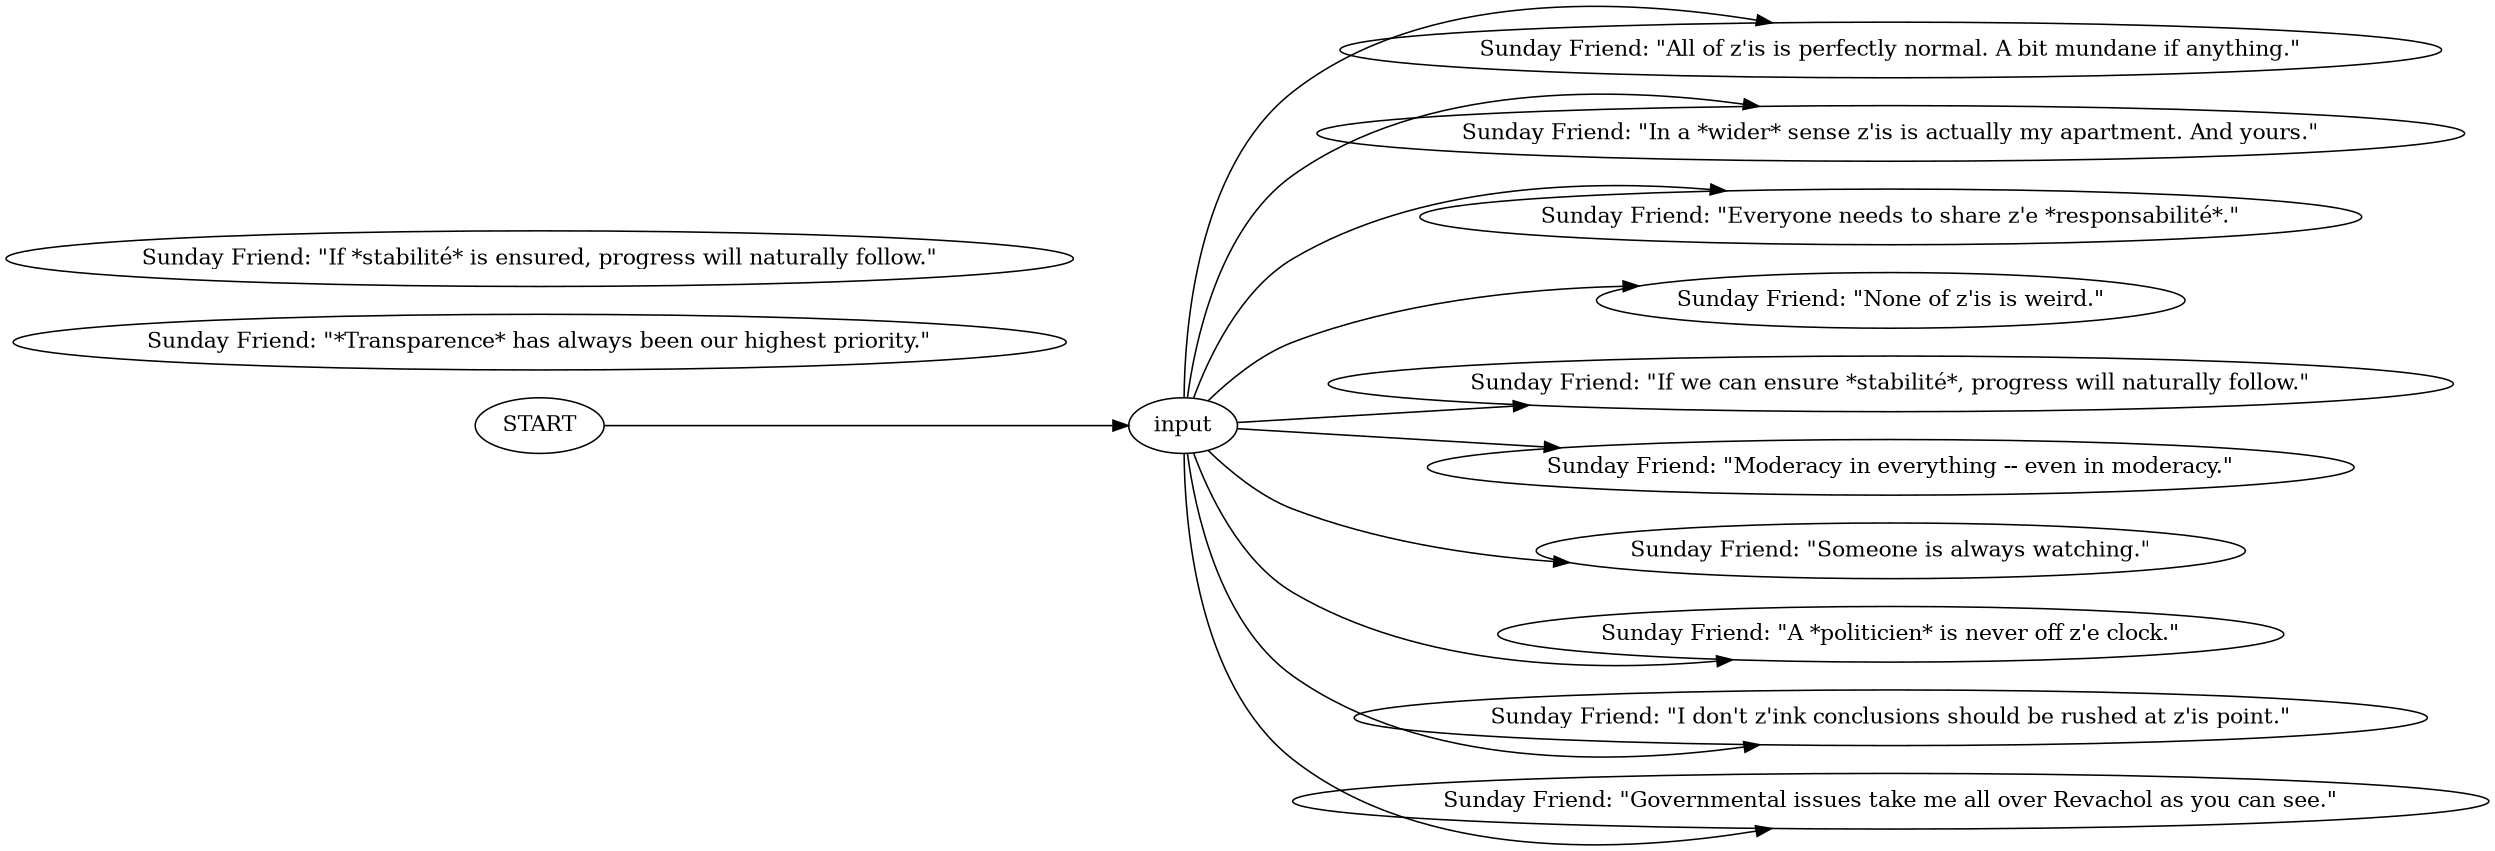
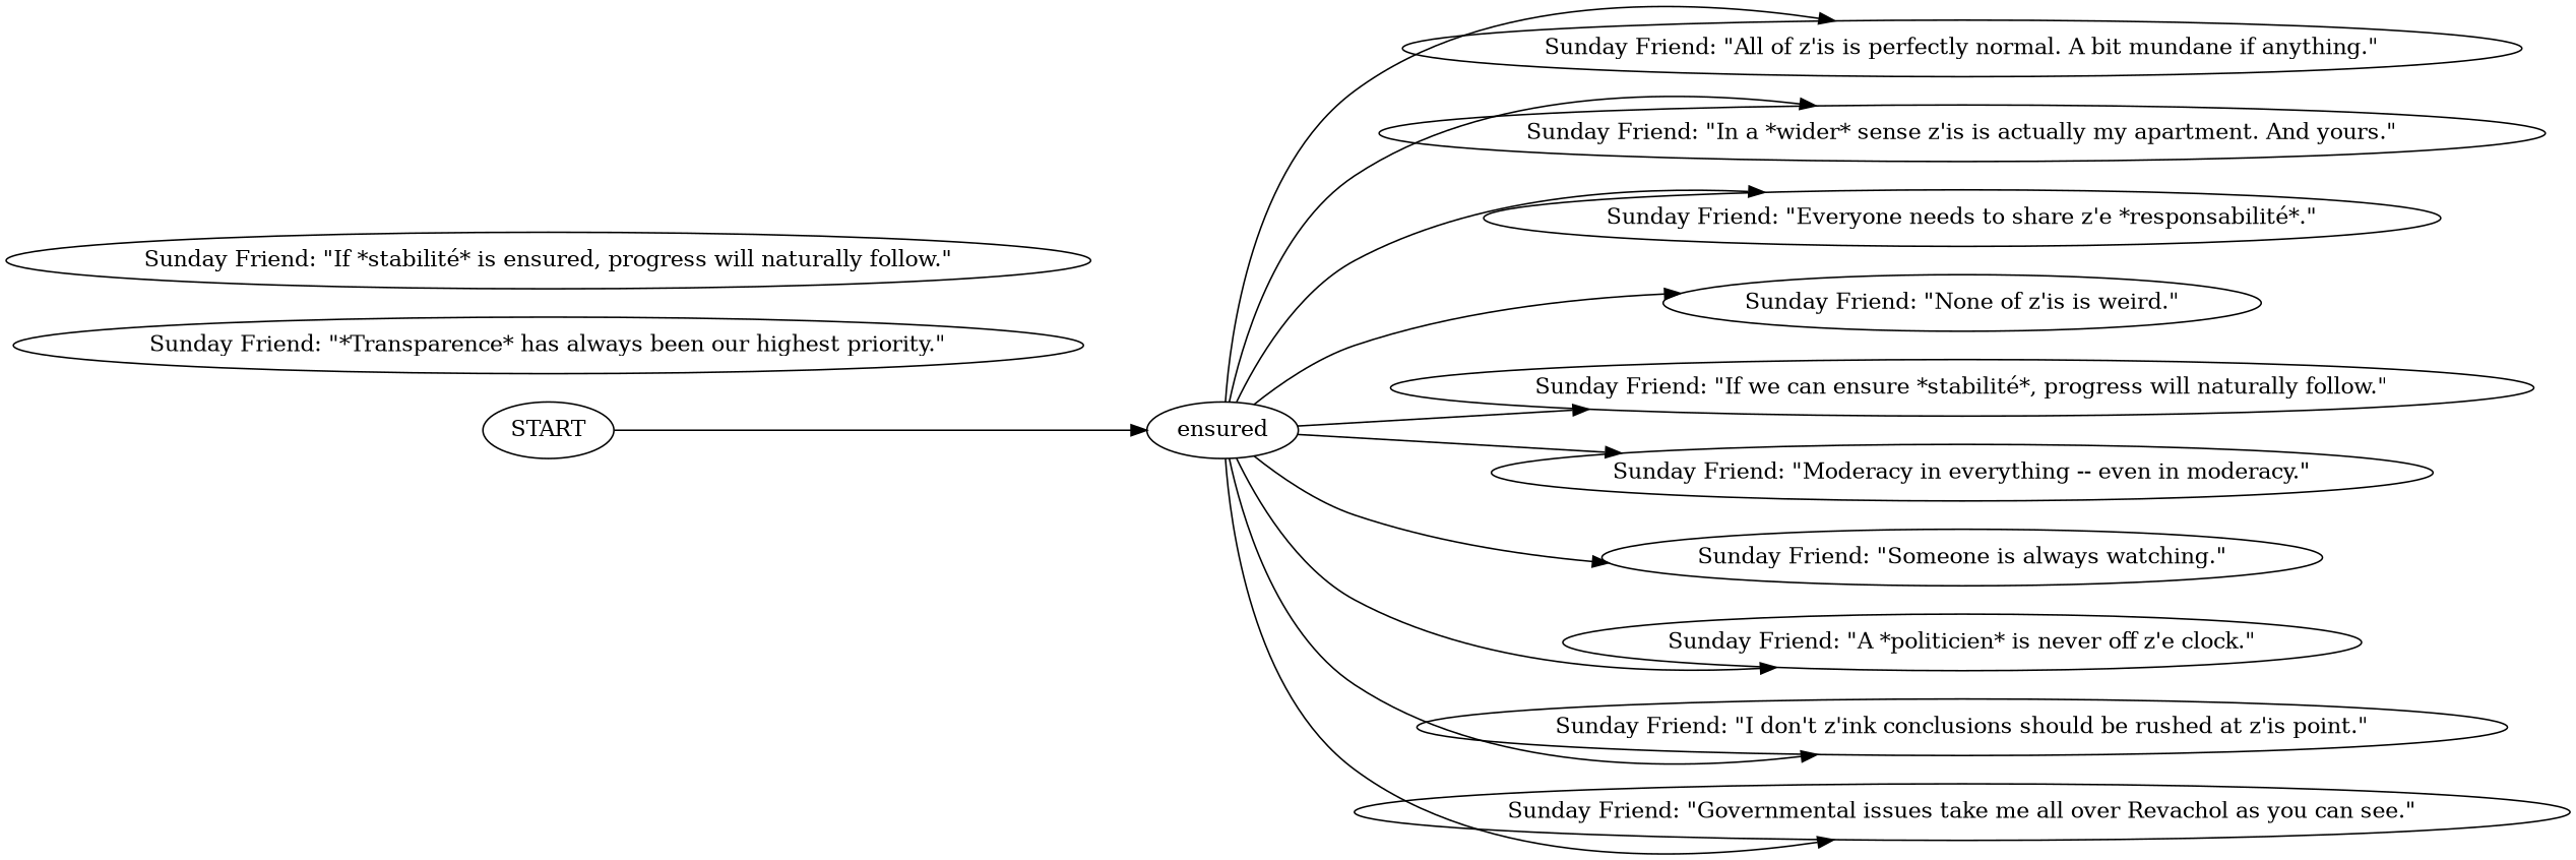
  digraph {
    rankdir=LR
    n1 [label=START]
-   n2 [label=input]
+   n2 [label=ensured]
    n3 [label="Sunday Friend: \"All of z'is is perfectly normal. A bit mundane if anything.\""]
    n4 [label="Sunday Friend: \"In a *wider* sense z'is is actually my apartment. And yours.\""]
    n5 [label="Sunday Friend: \"Everyone needs to share z'e *responsabilité*.\""]
    n6 [label="Sunday Friend: \"None of z'is is weird.\""]
    n7 [label="Sunday Friend: \"If we can ensure *stabilité*, progress will naturally follow.\""]
    n8 [label="Sunday Friend: \"Moderacy in everything -- even in moderacy.\""]
    n9 [label="Sunday Friend: \"Someone is always watching.\""]
    n10 [label="Sunday Friend: \"A *politicien* is never off z'e clock.\""]
    n11 [label="Sunday Friend: \"I don't z'ink conclusions should be rushed at z'is point.\""]
    n12 [label="Sunday Friend: \"Governmental issues take me all over Revachol as you can see.\""]
    n13 [label="Sunday Friend: \"*Transparence* has always been our highest priority.\""]
    n14 [label="Sunday Friend: \"If *stabilité* is ensured, progress will naturally follow.\""]
    n1 -> n2
    n2 -> n3
    n2 -> n4
    n2 -> n5
    n2 -> n6
    n2 -> n7
    n2 -> n8
    n2 -> n9
    n2 -> n10
    n2 -> n11
    n2 -> n12
  }
